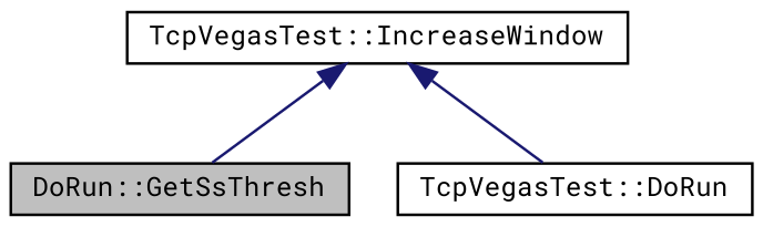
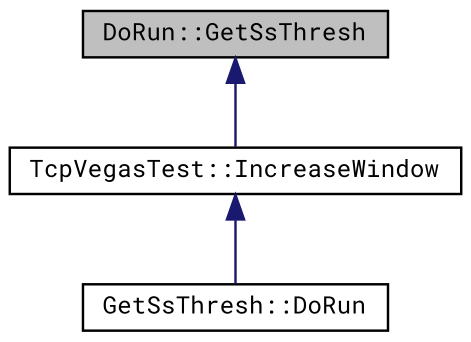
  digraph {
    fontname="Roboto Mono"
    rankdir=TB
    node [color=black fillcolor=white fontname="Roboto Mono" fontsize=10 shape=record style=filled]
    edge [color=midnightblue dir=back fontname="Roboto Mono" fontsize=10 labelfontname=Helvetica labelfontsize=10 style=solid]
    n1 [fillcolor=grey75 fontcolor=black height=0.2 label="DoRun::GetSsThresh" width=0.4]
    n2 [height=0.2 label="TcpVegasTest::IncreaseWindow" width=0.4]
-   n3 [height=0.2 label="TcpVegasTest::DoRun" width=0.4]
-   n2 -> n1
+   n3 [height=0.2 label="GetSsThresh::DoRun" width=0.4]
+   n1 -> n2
    n2 -> n3
  }
